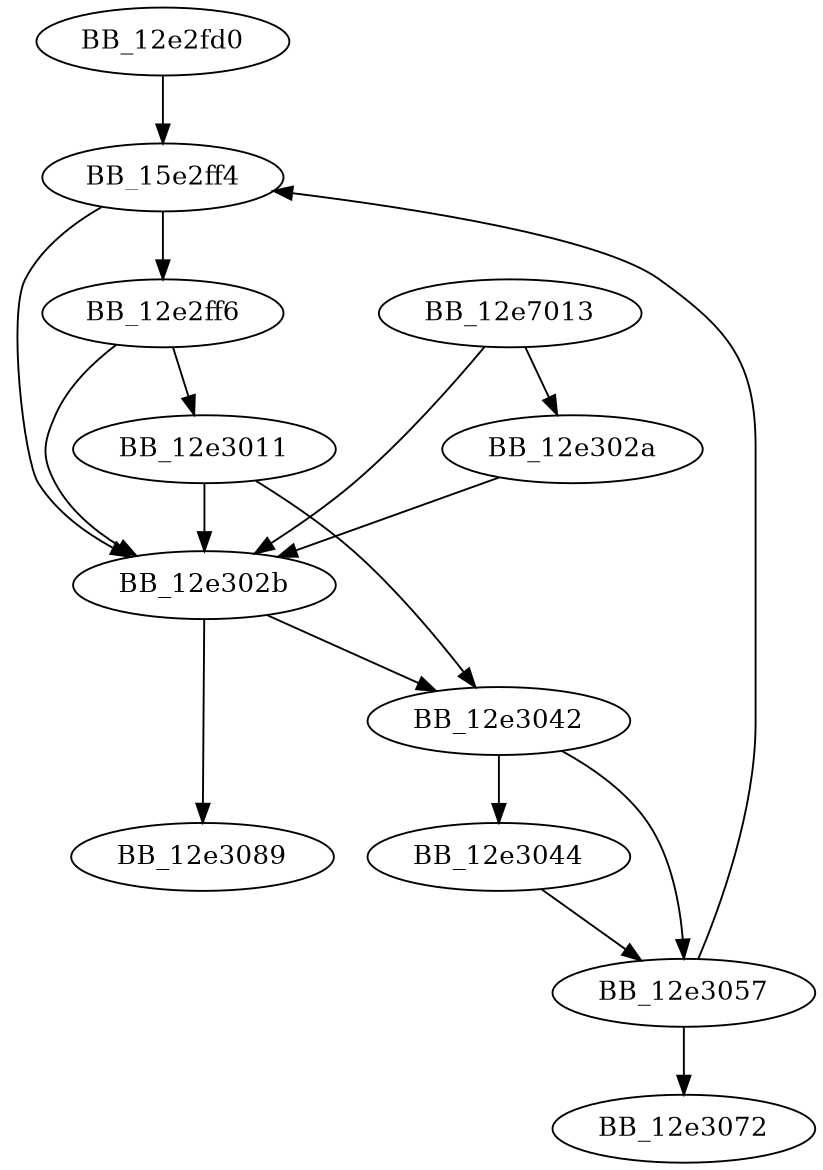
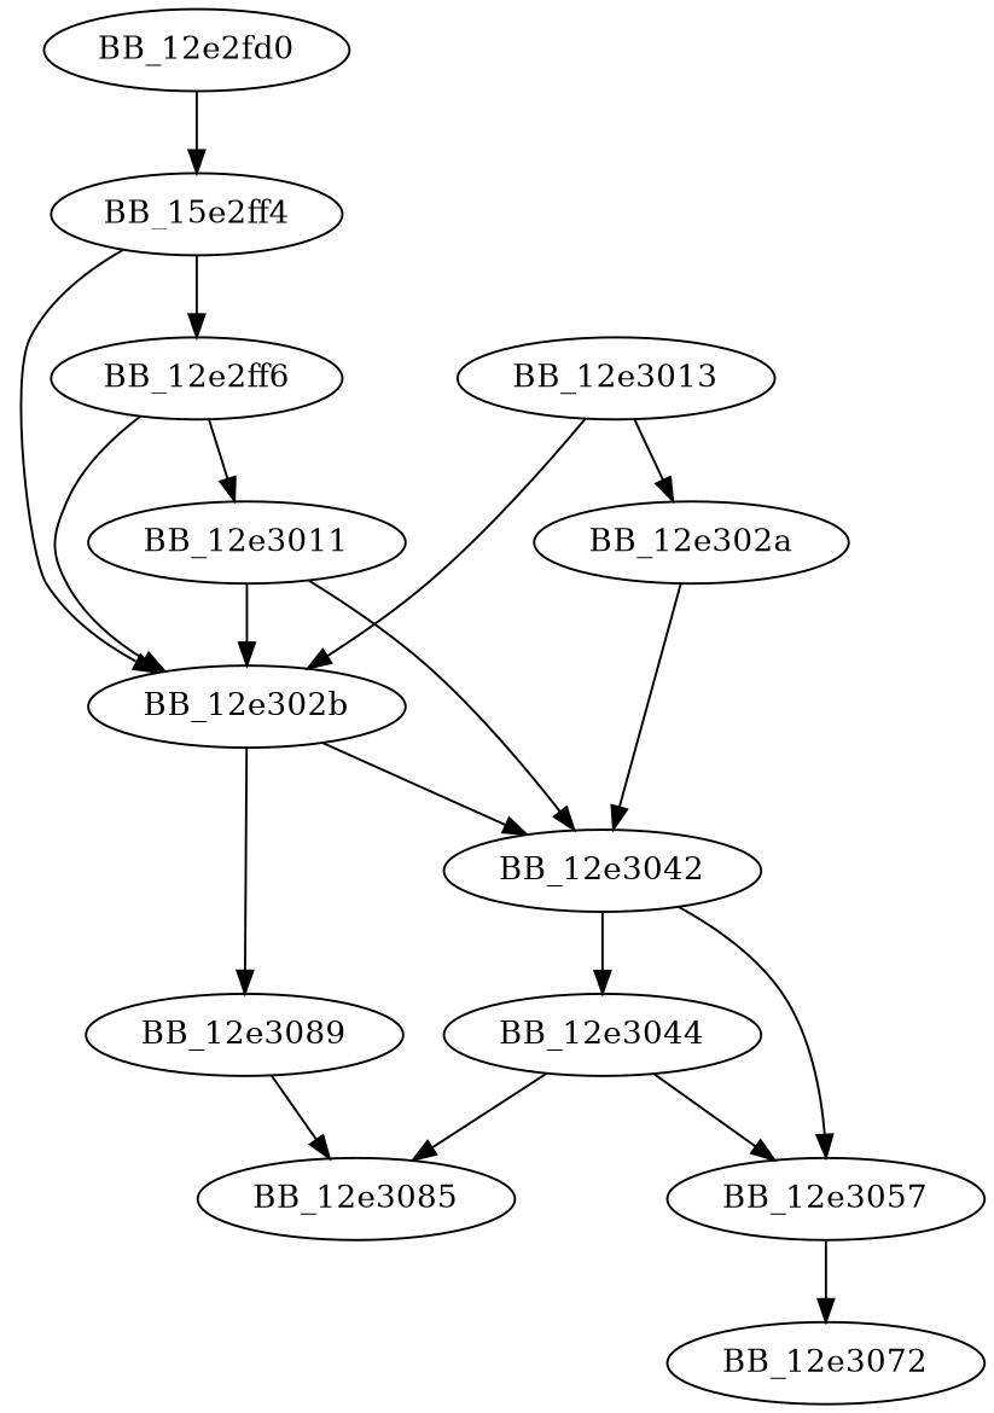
  digraph {
    n1 [label=BB_15e2ff4]
    BB_12e2fd0
    BB_12e2ff6
    BB_12e302b
    BB_12e3011
    BB_12e3042
    n7 [label=BB_12e3089]
    BB_12e302a
    BB_12e3044
    BB_12e3057
-   BB_12e3013 [label=BB_12e7013]
+   BB_12e3085
+   BB_12e3013
    BB_12e3072
    n1 -> BB_12e2ff6
    n1 -> BB_12e302b
    BB_12e2fd0 -> n1
    BB_12e2ff6 -> BB_12e302b
    BB_12e2ff6 -> BB_12e3011
    BB_12e302b -> BB_12e3042
    BB_12e302b -> n7
    BB_12e3011 -> BB_12e302b
    BB_12e3011 -> BB_12e3042
    BB_12e3042 -> BB_12e3044
    BB_12e3042 -> BB_12e3057
-   BB_12e302a -> BB_12e302b
+   n7 -> BB_12e3085
+   BB_12e302a -> BB_12e3042
    BB_12e3044 -> BB_12e3057
-   BB_12e3057 -> n1
+   BB_12e3044 -> BB_12e3085
    BB_12e3057 -> BB_12e3072
    BB_12e3013 -> BB_12e302b
    BB_12e3013 -> BB_12e302a
  }
